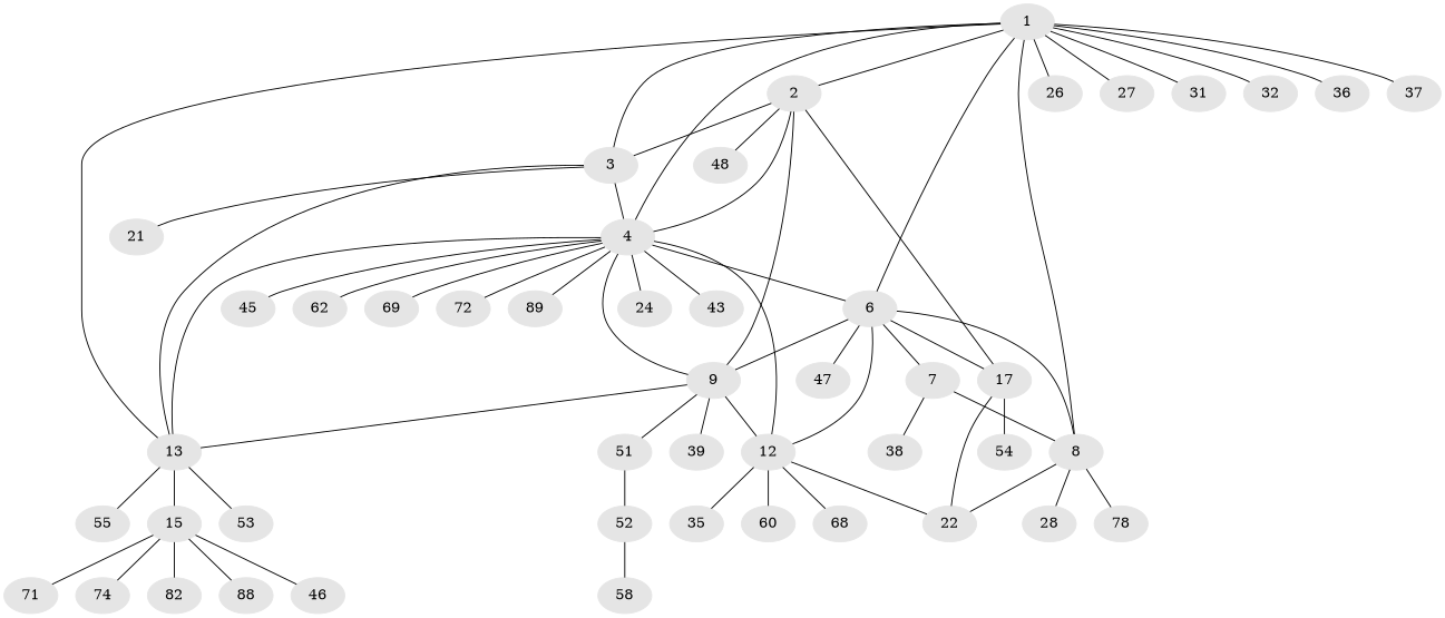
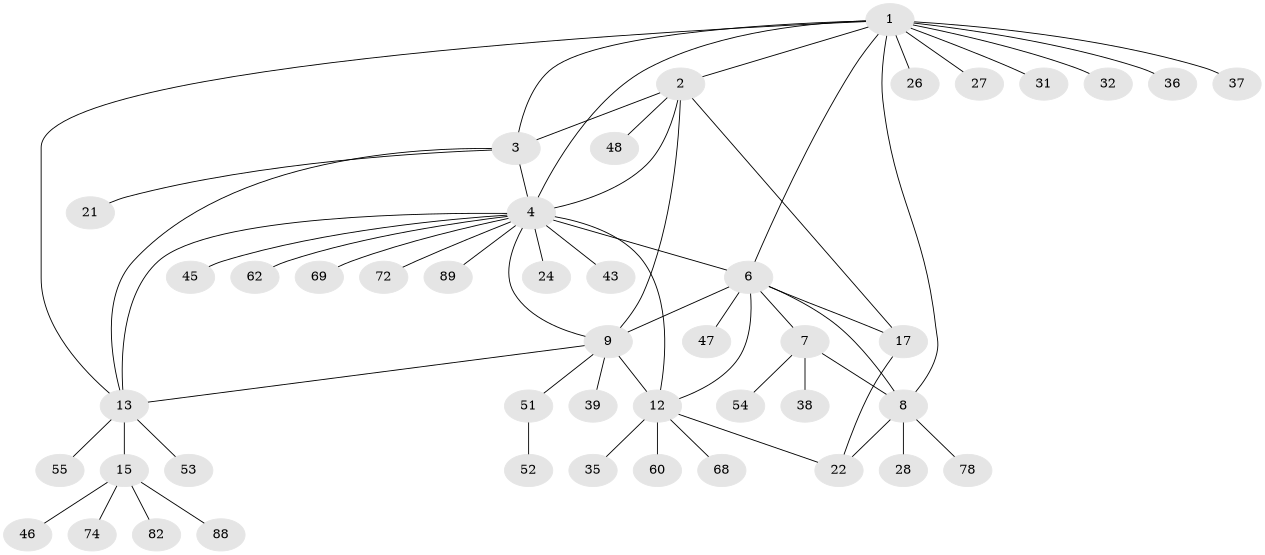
  graph {
    node [color=gray90 style=filled]
    1 [super="+40+5"]
    2 [super="+49+67+70+75"]
    3
    4 [super="+19"]
    6 [super="+18+66+94"]
    8
    13 [super="+25+42+14+69"]
    26
    27
    31
    32
    36
    37
    9 [super="+10+50+85+87+11"]
    17 [super="+33+86+61+57"]
    48
    21
    12 [super="+44"]
    24
    43 [super="+83"]
    45
    62
    n23 [label=69]
    72
    89
    7
    47
    38
    22 [super="+56"]
    28
    78
    15
    53
    55
    39
    51
    54
    35
    60
    68
    52
    46 [super="+59"]
-   71 [super="+81"]
    74 [super="+84+90"]
    82
    88
-   58
    1 -- 2
    1 -- 3
    1 -- 4
    1 -- 6
    1 -- 8
    1 -- 13
    1 -- 26
    1 -- 27
    1 -- 31
    1 -- 32
    1 -- 36
    1 -- 37
    2 -- 3
    2 -- 4
    2 -- 9
    2 -- 17
    2 -- 48
    3 -- 4
    3 -- 13
    3 -- 21
    4 -- 6 [weight=2]
    4 -- 13
    4 -- 9
    4 -- 12 [weight=2]
    4 -- 24
    4 -- 43
    4 -- 45
    4 -- 62
    4 -- n23
    4 -- 72
    4 -- 89
    6 -- 8
    6 -- 9
    6 -- 17
    6 -- 12
    6 -- 7
    6 -- 47
    8 -- 22
    8 -- 28
    8 -- 78
    13 -- 15 [weight=3]
    13 -- 53
    13 -- 55
    9 -- 13
    9 -- 12 [weight=3]
    9 -- 39
    9 -- 51
    17 -- 22
-   17 -- 54
+   7 -- 54
    12 -- 22
    12 -- 35
    12 -- 60
    12 -- 68
    7 -- 8
    7 -- 38
    15 -- 46
-   15 -- 71
    15 -- 74
    15 -- 82
    15 -- 88
    51 -- 52
-   52 -- 58
  }
